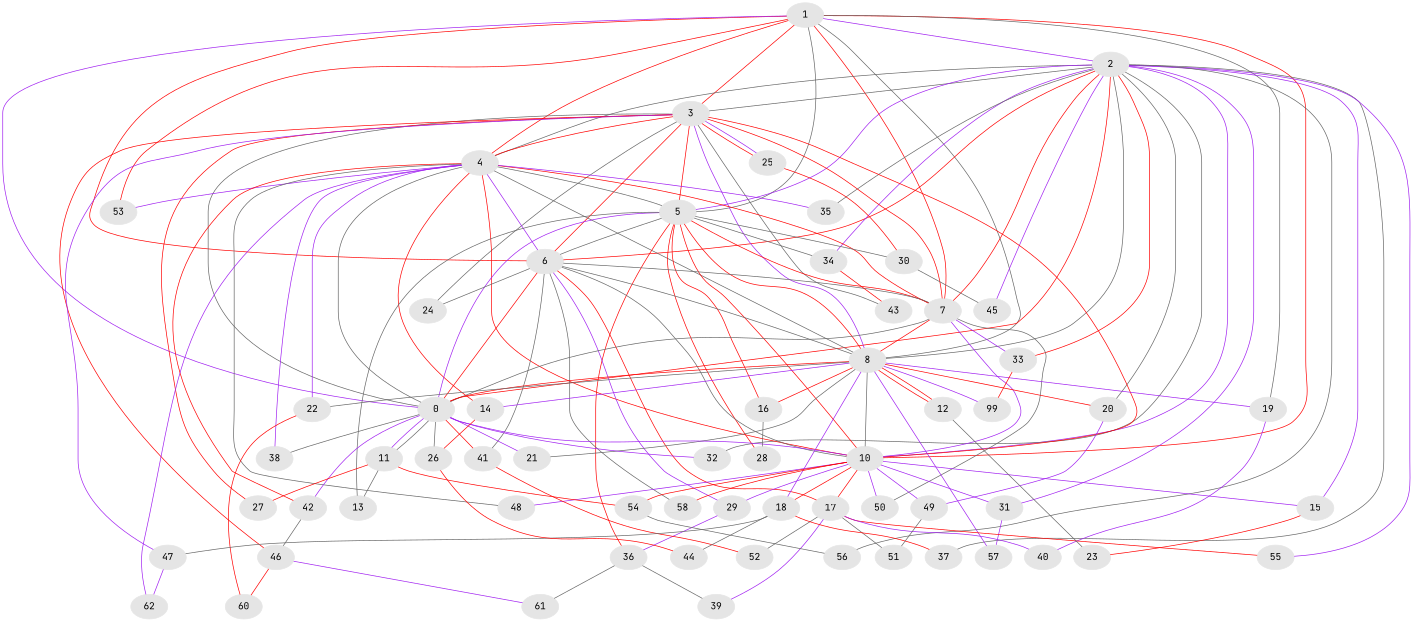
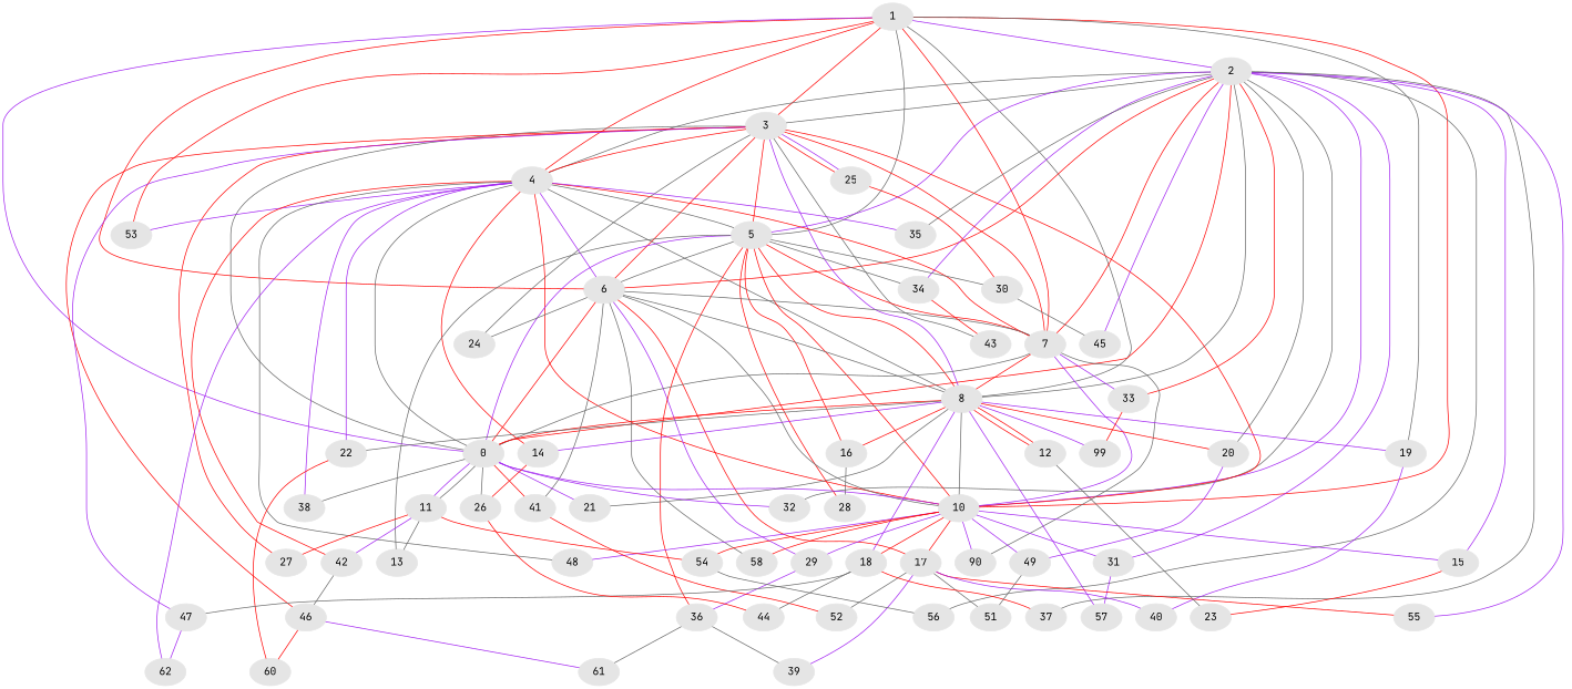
  graph {
    fontname="JetBrains Mono"
    node [color=gray90 fontname="JetBrains Mono" style=filled]
    edge [color=red fontname="JetBrains Mono"]
    1
    2
    3
    4
    5
    6
    7
    8
    n9 [label=0]
    10
    19
    53
    15
    20
    31
    32
    33
    34
    35
    37
    45
    55
    56
    24
    25
    27
    43
    46
    47
    14
    22
    38
    42
    48
    62
    13
    16
    28
    30
    36
    17
    29
    41
    58
-   50
+   50 [label=90]
    12
    18
    21
    57
    n50 [label=99]
    11
    26
    49
    54
    40
    23
    60
    61
    39
    51
    52
    44
    1 -- 2 [color=purple]
    1 -- 3
    1 -- 4
    1 -- 5 [color=gray40]
    1 -- 6
    1 -- 7
    1 -- 8 [color=gray40]
    1 -- n9 [color=purple]
    1 -- 10
    1 -- 19 [color=gray40]
    1 -- 53
    2 -- 3 [color=gray40]
    2 -- 4 [color=gray40]
    2 -- 5 [color=purple]
    2 -- 6
    2 -- 7
    2 -- 8 [color=gray40]
    2 -- n9
    2 -- 10 [color=purple]
    2 -- 15 [color=purple]
    2 -- 20 [color=gray40]
    2 -- 31 [color=purple]
    2 -- 32 [color=gray40]
    2 -- 33
    2 -- 34 [color=purple]
    2 -- 35 [color=gray40]
    2 -- 37 [color=gray40]
    2 -- 45 [color=purple]
    2 -- 55 [color=purple]
    2 -- 56 [color=gray40]
    3 -- 4
    3 -- 5
    3 -- 6
    3 -- 7
    3 -- 8 [color=purple]
    3 -- n9 [color=gray40]
    3 -- 10
    3 -- 24 [color=gray40]
    3 -- 25
    3 -- 25 [color=purple]
    3 -- 27
    3 -- 43 [color=gray40]
    3 -- 46
    3 -- 47 [color=purple]
    4 -- 5 [color=gray40]
    4 -- 6 [color=purple]
    4 -- 7
    4 -- 8 [color=gray40]
    4 -- n9 [color=gray40]
    4 -- 10
    4 -- 53 [color=purple]
    4 -- 35 [color=purple]
    4 -- 14
    4 -- 22 [color=purple]
    4 -- 38 [color=purple]
    4 -- 42
    4 -- 48 [color=gray40]
    4 -- 62 [color=purple]
    5 -- 6 [color=gray40]
    5 -- 7
    5 -- 8
    5 -- n9 [color=purple]
    5 -- 10
    5 -- 34 [color=gray40]
    5 -- 13 [color=gray40]
    5 -- 16
    5 -- 28
    5 -- 30 [color=gray40]
    5 -- 36
    6 -- 7 [color=gray40]
    6 -- 8 [color=gray40]
    6 -- n9
    6 -- 10 [color=gray40]
    6 -- 24 [color=gray40]
    6 -- 17
    6 -- 29 [color=purple]
    6 -- 41 [color=gray40]
    6 -- 58 [color=gray40]
    7 -- 8
    7 -- n9 [color=gray40]
    7 -- 10 [color=purple]
    7 -- 33 [color=purple]
    7 -- 50 [color=gray40]
    8 -- n9
    8 -- 10 [color=gray40]
    8 -- 19 [color=purple]
    8 -- 20
    8 -- 14 [color=purple]
    8 -- 22 [color=gray40]
    8 -- 16
    8 -- 12
    8 -- 12
    8 -- 18 [color=purple]
    8 -- 21 [color=gray40]
    8 -- 57 [color=purple]
    8 -- n50 [color=purple]
    n9 -- 10 [color=purple]
    n9 -- 32 [color=purple]
    n9 -- 38 [color=gray40]
-   n9 -- 42 [color=purple]
+   11 -- 42 [color=purple]
    n9 -- 41
    n9 -- 21 [color=purple]
    n9 -- 11 [color=purple]
    n9 -- 11 [color=gray40]
    n9 -- 26 [color=gray40]
    10 -- 15 [color=purple]
    10 -- 31 [color=purple]
    10 -- 48 [color=purple]
    10 -- 17
    10 -- 29 [color=purple]
    10 -- 58
    10 -- 50 [color=purple]
    10 -- 18
    10 -- 49 [color=purple]
    10 -- 54
    19 -- 40 [color=purple]
    15 -- 23
    20 -- 49 [color=purple]
    31 -- 57 [color=purple]
    33 -- n50
    34 -- 43
    25 -- 30
    46 -- 60
    46 -- 61 [color=purple]
    47 -- 62 [color=purple]
    14 -- 26
    22 -- 60
    42 -- 46 [color=gray40]
    16 -- 28 [color=gray40]
    30 -- 45 [color=gray40]
    36 -- 61 [color=gray40]
    36 -- 39 [color=gray40]
    17 -- 55
    17 -- 40 [color=purple]
    17 -- 39 [color=purple]
    17 -- 51 [color=gray40]
    17 -- 52 [color=gray40]
    29 -- 36 [color=purple]
    41 -- 52
    12 -- 23 [color=gray40]
    18 -- 37
    18 -- 47 [color=gray40]
    18 -- 44 [color=gray40]
    11 -- 27
    11 -- 13 [color=gray40]
    11 -- 54
    26 -- 44
    49 -- 51 [color=gray40]
    54 -- 56 [color=gray40]
  }
